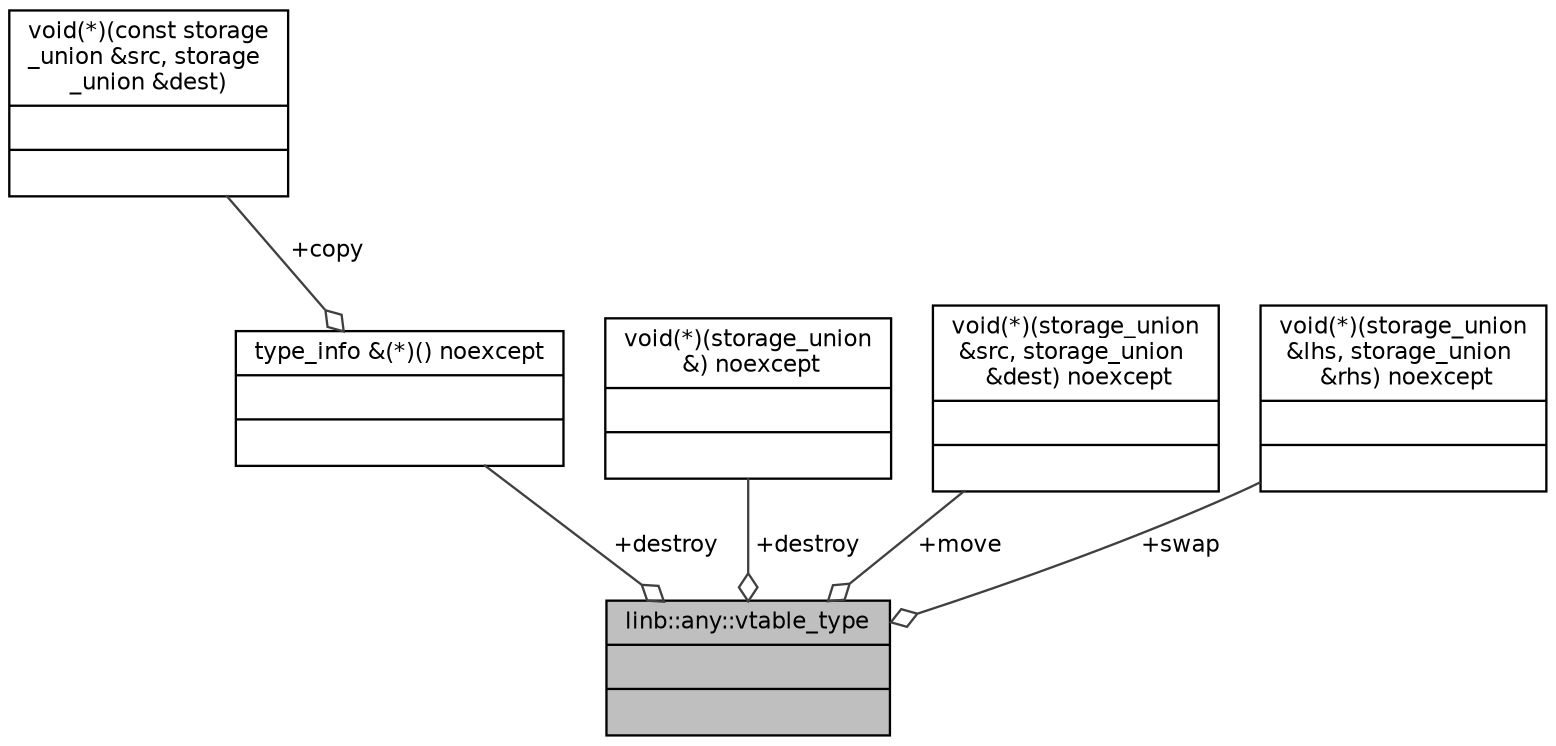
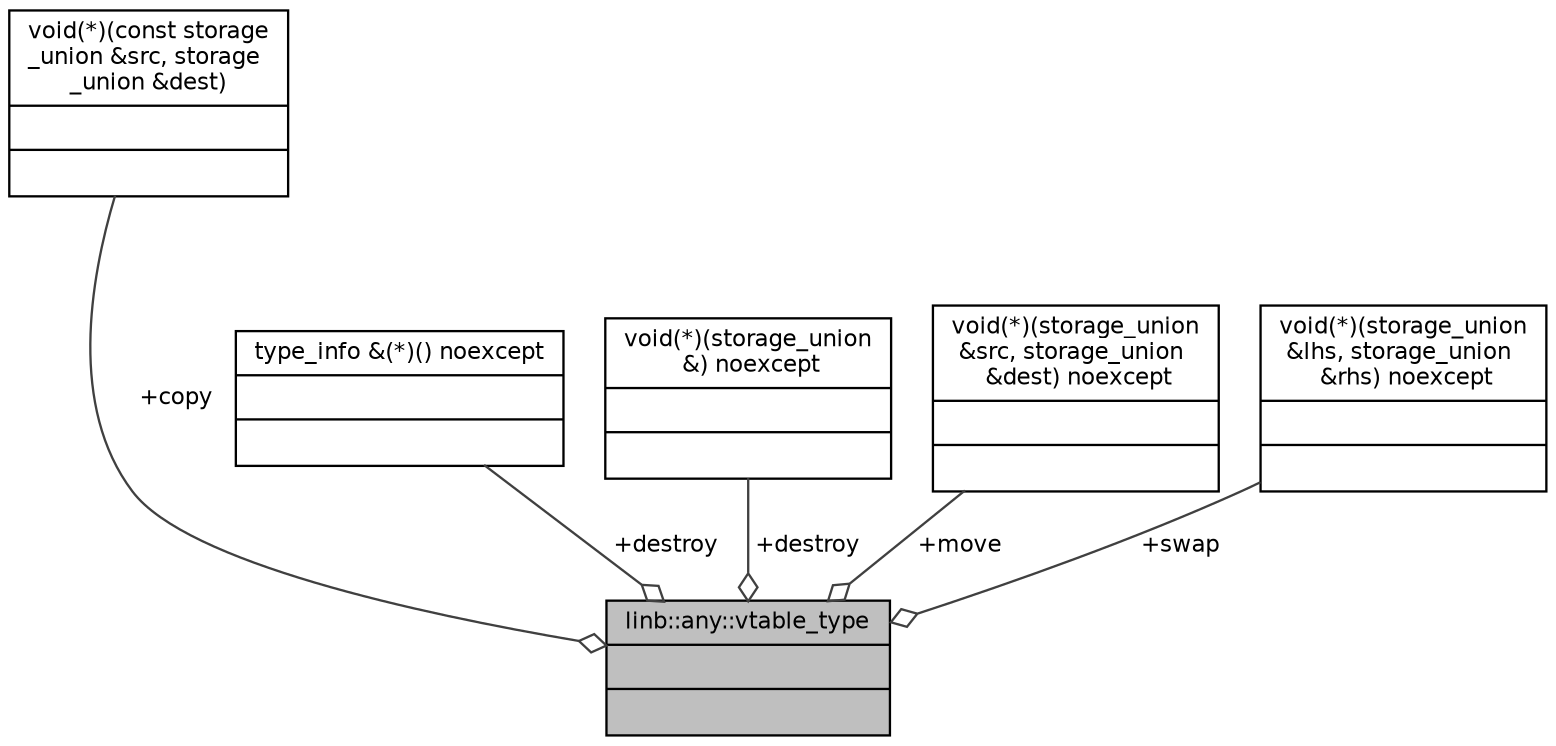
  digraph {
    node [color=black fillcolor=white fontname=Helvetica fontsize=10 shape=record style=filled]
    edge [arrowhead=odiamond color=grey25 fontname=Helvetica fontsize=10 labelfontname=Helvetica labelfontsize=10 style=solid]
    n1 [fillcolor=grey75 fontcolor=black height=0.2 label="{linb::any::vtable_type\n||}" width=0.4]
    n2 [height=0.2 label="{type_info &(*)() noexcept\n||}" width=0.4]
    n3 [height=0.2 label="{void(*)(storage_union\l &) noexcept\n||}" width=0.4]
    n4 [height=0.2 label="{void(*)(const storage\l_union &src, storage\l_union &dest)\n||}" width=0.4]
    n5 [height=0.2 label="{void(*)(storage_union\l &src, storage_union\l &dest) noexcept\n||}" width=0.4]
    n6 [height=0.2 label="{void(*)(storage_union\l &lhs, storage_union\l &rhs) noexcept\n||}" width=0.4]
    n2 -> n1 [label=" +destroy"]
    n3 -> n1 [label=" +destroy"]
-   n4 -> n2 [label=" +copy"]
+   n4 -> n1 [label=" +copy"]
    n5 -> n1 [label=" +move"]
    n6 -> n1 [label=" +swap"]
  }
